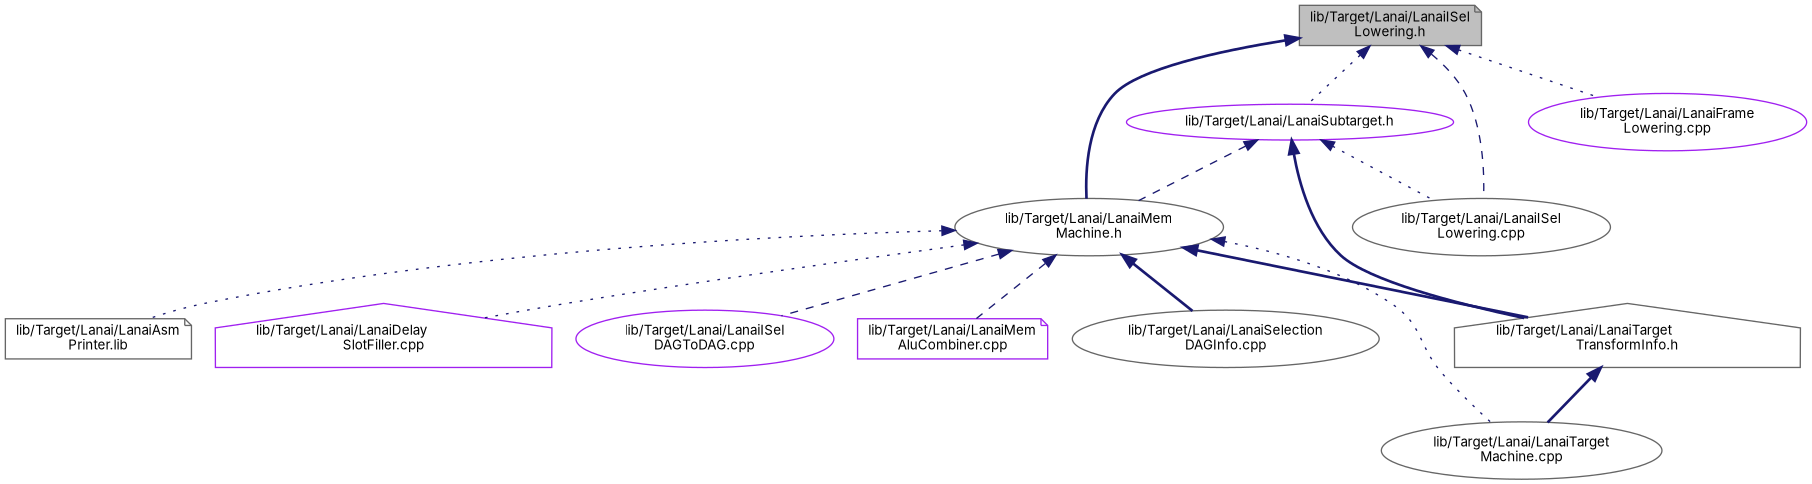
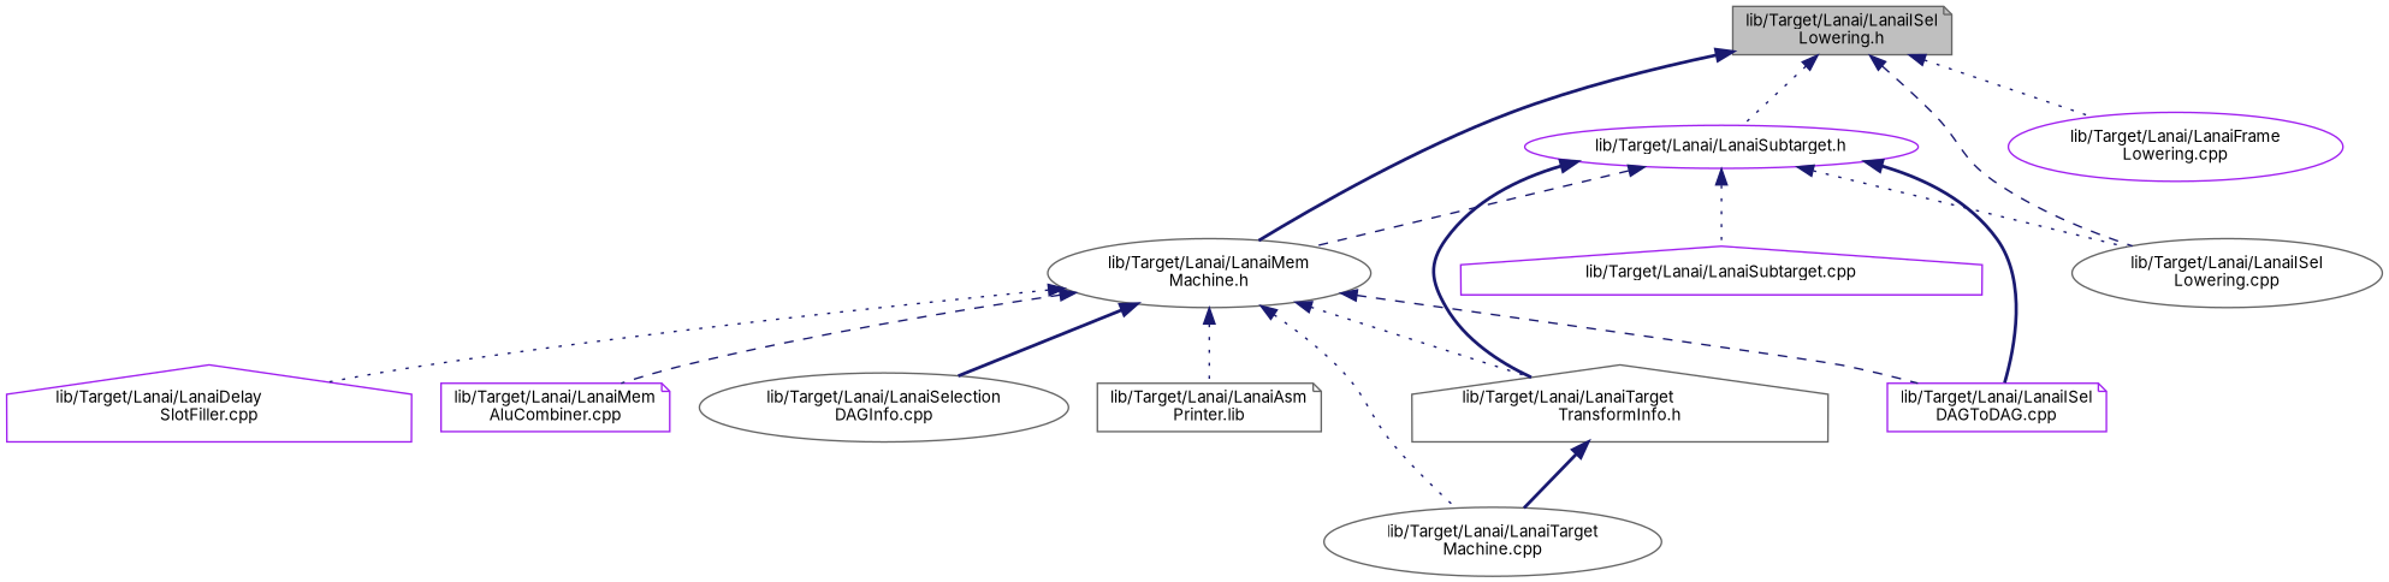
  digraph {
    fontname=Inter
    node [color=gray40 fontname=Inter fontsize=10 shape=ellipse]
    edge [color=midnightblue dir=back fontname=Inter fontsize=10 labelfontname=Helvetica labelfontsize=10 style=dotted]
    n1 [fillcolor=grey75 fontcolor=black height=0.2 label="lib/Target/Lanai/LanaiISel\lLowering.h" shape=note style=filled width=0.4]
    n2 [height=0.2 label="lib/Target/Lanai/LanaiMem\lMachine.h" width=0.4]
    n3 [color=purple height=0.2 label="lib/Target/Lanai/LanaiSubtarget.h" width=0.4]
    n4 [height=0.2 label="lib/Target/Lanai/LanaiISel\lLowering.cpp" width=0.4]
    n5 [color=purple height=0.2 label="lib/Target/Lanai/LanaiFrame\lLowering.cpp" width=0.4]
    n6 [height=0.2 label="lib/Target/Lanai/LanaiAsm\lPrinter.lib" shape=note width=0.4]
    n7 [color=purple height=0.2 label="lib/Target/Lanai/LanaiDelay\lSlotFiller.cpp" shape=house width=0.4]
-   n8 [color=purple height=0.2 label="lib/Target/Lanai/LanaiISel\lDAGToDAG.cpp" width=0.4]
+   n8 [color=purple height=0.2 label="lib/Target/Lanai/LanaiISel\lDAGToDAG.cpp" shape=note width=0.4]
    n9 [color=purple height=0.2 label="lib/Target/Lanai/LanaiMem\lAluCombiner.cpp" shape=note width=0.4]
    n10 [height=0.2 label="lib/Target/Lanai/LanaiSelection\lDAGInfo.cpp" width=0.4]
    n11 [height=0.2 label="lib/Target/Lanai/LanaiTarget\lMachine.cpp" width=0.4]
    n12 [height=0.2 label="lib/Target/Lanai/LanaiTarget\lTransformInfo.h" shape=house width=0.4]
+   n13 [color=purple height=0.2 label="lib/Target/Lanai/LanaiSubtarget.cpp" shape=house width=0.4]
    n1 -> n2 [style=bold]
    n1 -> n3
    n1 -> n4 [style=dashed]
    n1 -> n5
    n2 -> n6
    n2 -> n7
    n2 -> n8 [style=dashed]
    n2 -> n9 [style=dashed]
    n2 -> n10 [style=bold]
    n2 -> n11
-   n2 -> n12 [style=bold]
+   n2 -> n12
    n3 -> n2 [style=dashed]
    n3 -> n4
+   n3 -> n8 [style=bold]
    n3 -> n12 [style=bold]
+   n3 -> n13
    n12 -> n11 [style=bold]
  }
